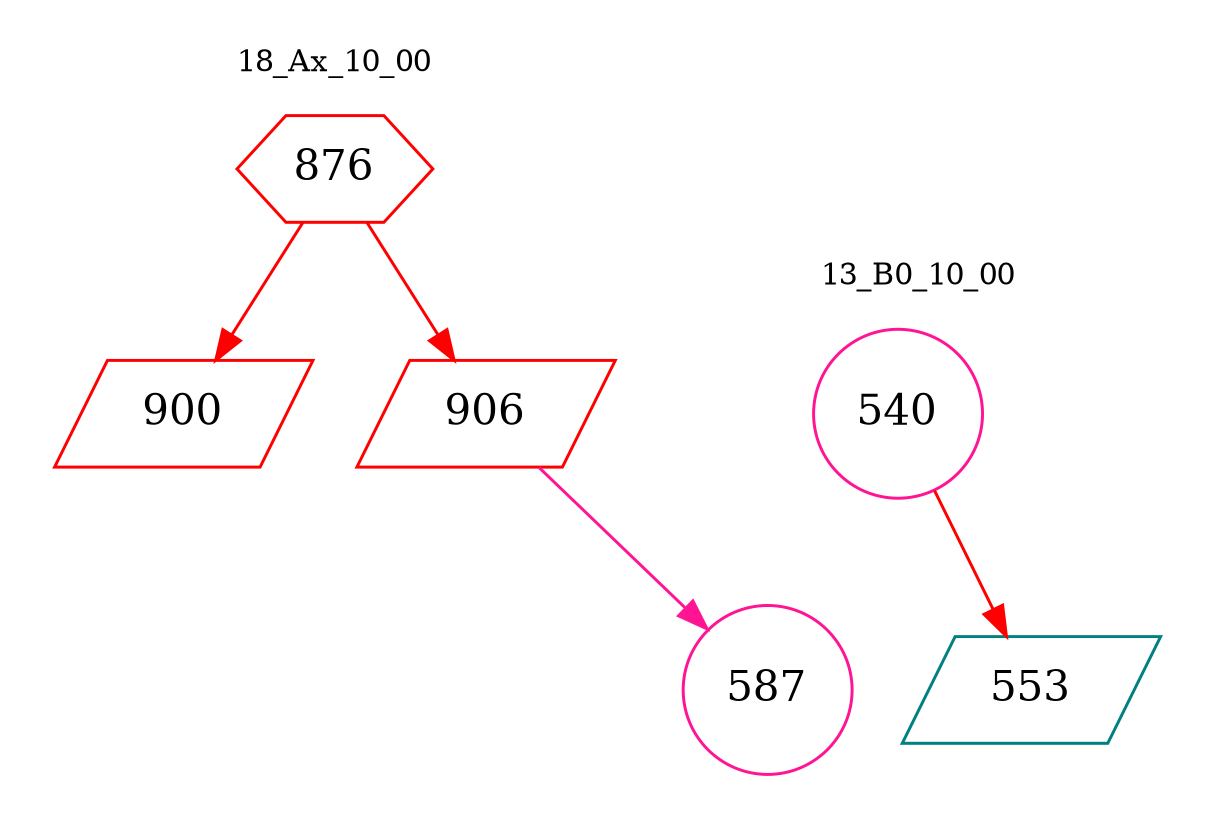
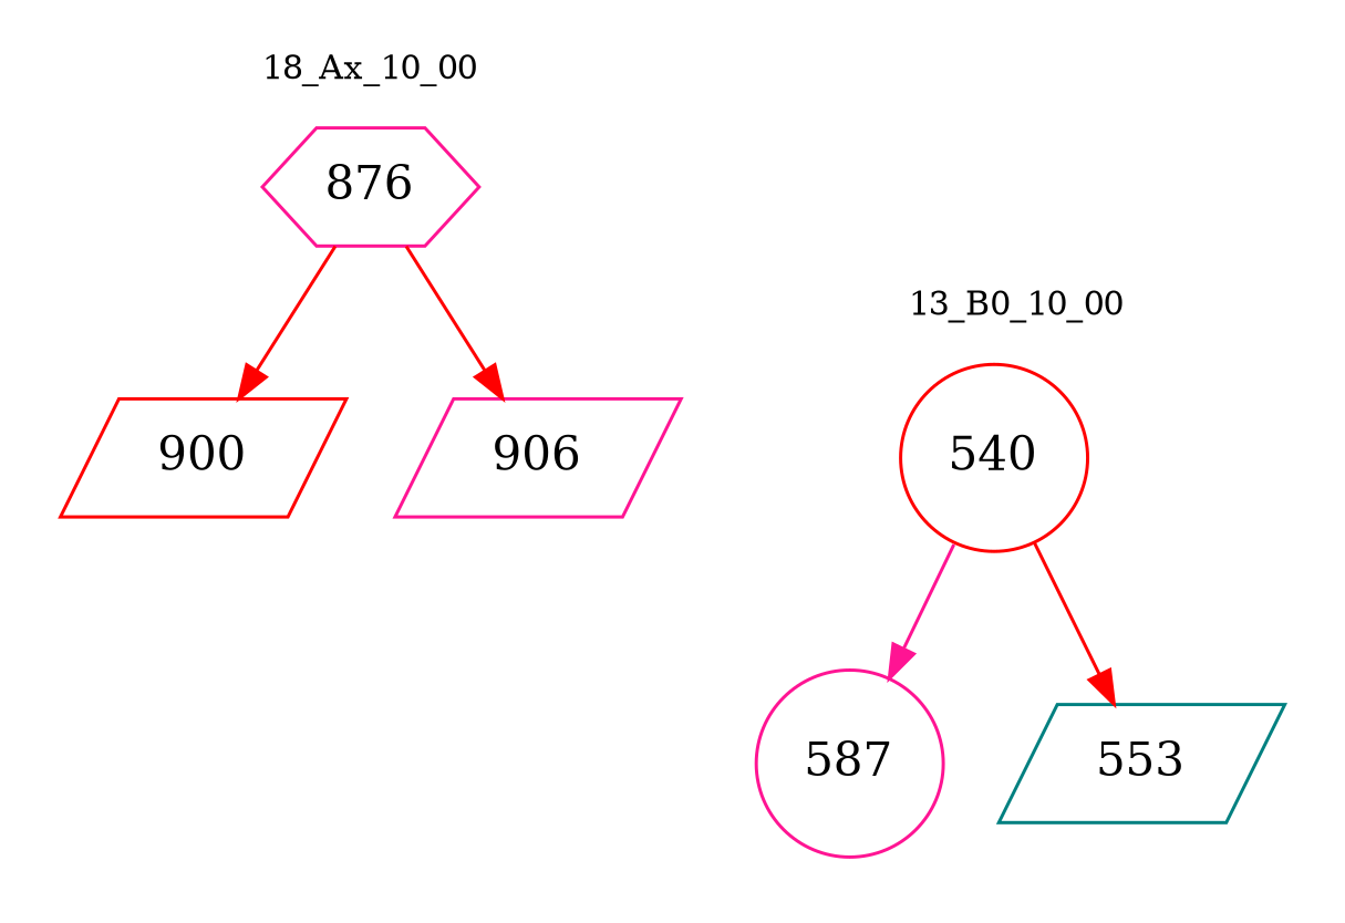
  digraph {
    node [color=red shape=parallelogram]
    edge [color=red]
-   n1 [label=876 shape=hexagon]
+   n1 [color=deeppink label=876 shape=hexagon]
    n2 [label=900]
-   n3 [label=906]
-   n4 [color=deeppink label=540 shape=circle]
+   n3 [color=deeppink label=906]
+   n4 [label=540 shape=circle]
    n5 [color=deeppink label=587 shape=circle]
    n6 [color=teal label=553]
    subgraph cluster_1 {
      color=white
      fontsize=10
      label="18_Ax_10_00"
      n1
      n2
      n3
    }
    subgraph cluster_2 {
      color=white
      fontsize=10
      label="13_B0_10_00"
      n4
      n5
      n6
    }
    n1 -> n2
    n1 -> n3
-   n3 -> n5 [color=deeppink]
+   n4 -> n5 [color=deeppink]
    n4 -> n6
  }
